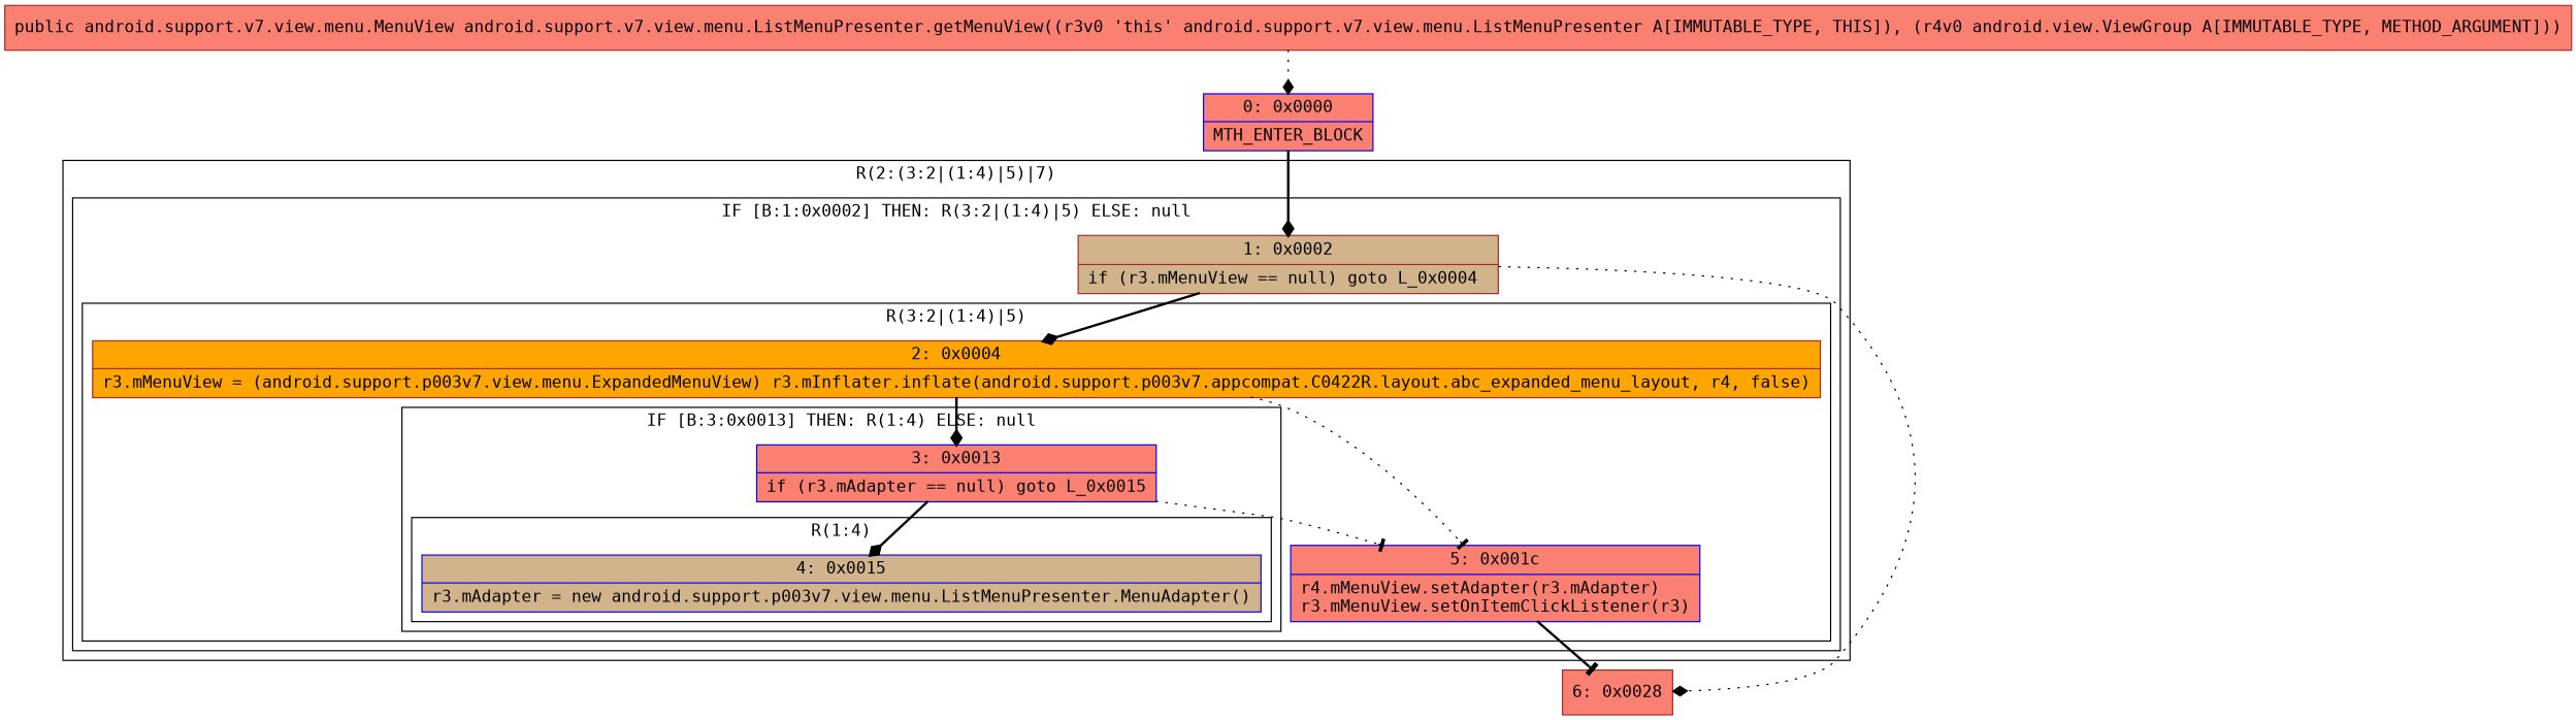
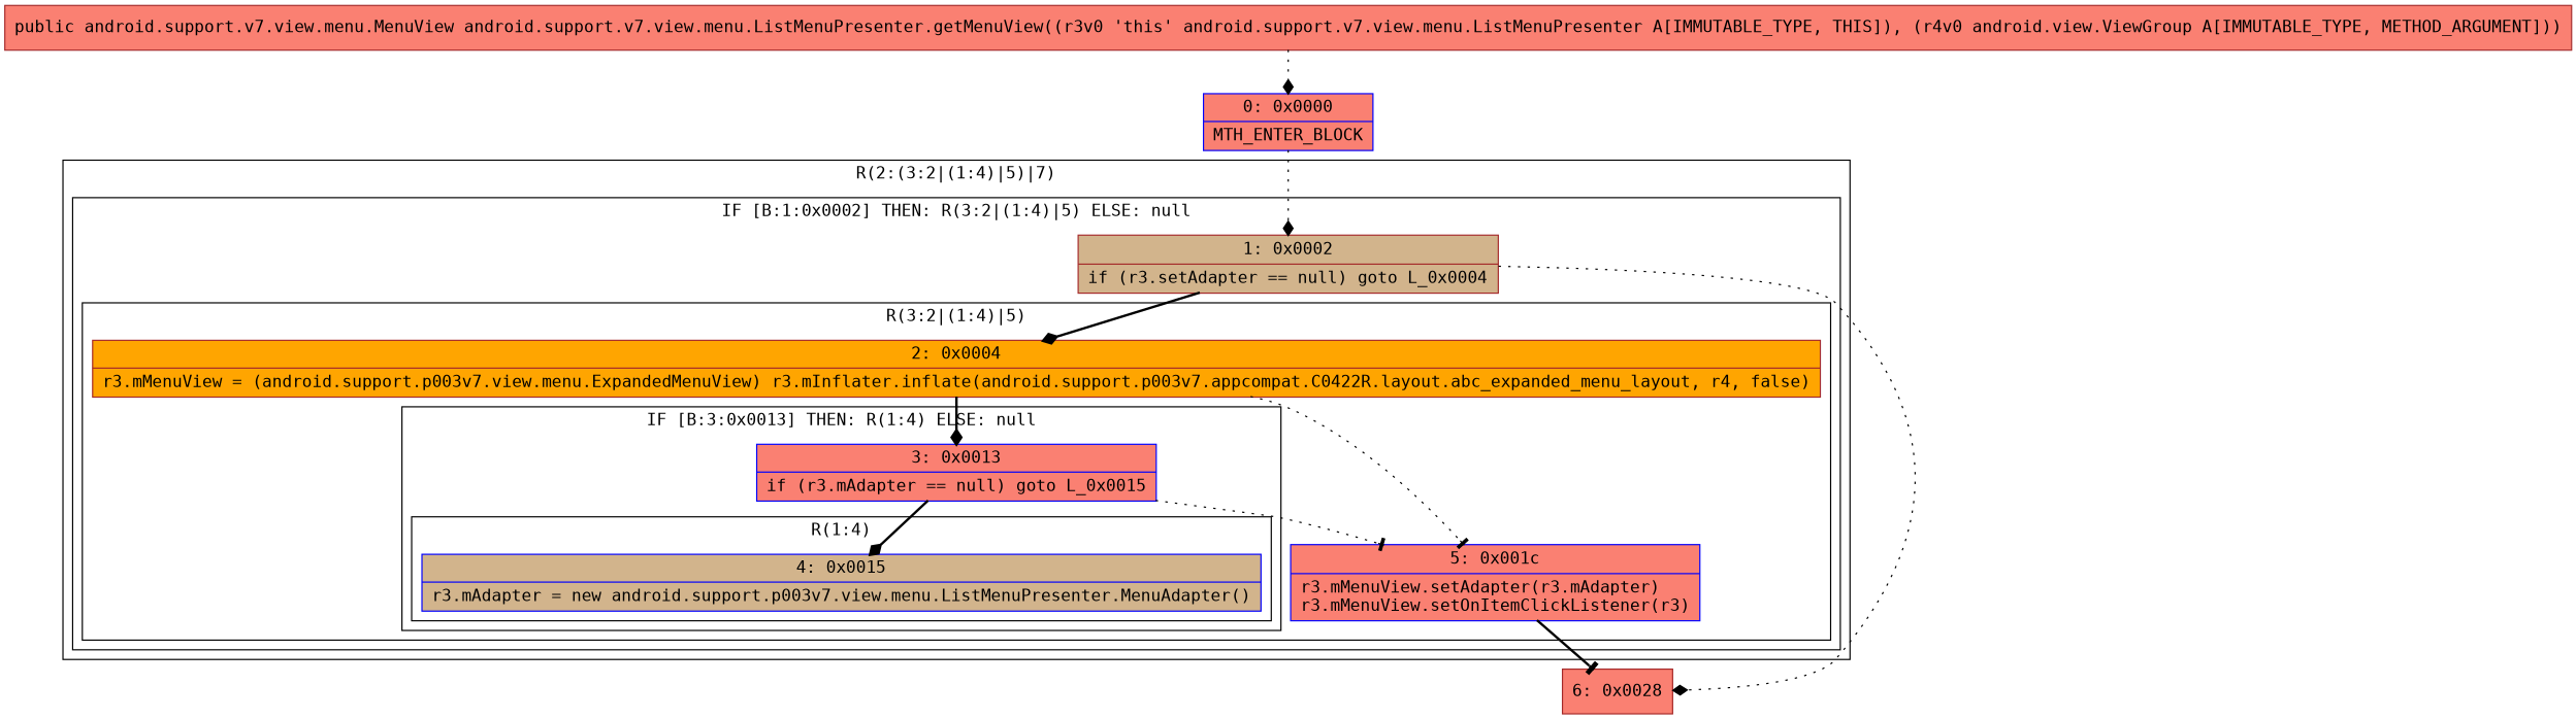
  digraph {
    fontname="DejaVu Sans Mono"
    node [color=blue fillcolor=salmon fontname="DejaVu Sans Mono" shape=record style=filled]
    edge [arrowhead=diamond fontname="DejaVu Sans Mono" style=bold]
    n1 [fillcolor=tan label="{4\:\ 0x0015|r3.mAdapter = new android.support.p003v7.view.menu.ListMenuPresenter.MenuAdapter()\l}"]
    n2 [label="{3\:\ 0x0013|if (r3.mAdapter == null) goto L_0x0015\l}"]
    n3 [color=brown fillcolor=orange label="{2\:\ 0x0004|r3.mMenuView = (android.support.p003v7.view.menu.ExpandedMenuView) r3.mInflater.inflate(android.support.p003v7.appcompat.C0422R.layout.abc_expanded_menu_layout, r4, false)\l}"]
-   n4 [label="{5\:\ 0x001c|r4.mMenuView.setAdapter(r3.mAdapter)\lr3.mMenuView.setOnItemClickListener(r3)\l}"]
-   n5 [color=brown fillcolor=tan label="{1\:\ 0x0002|if (r3.mMenuView == null) goto L_0x0004\l}"]
+   n4 [label="{5\:\ 0x001c|r3.mMenuView.setAdapter(r3.mAdapter)\lr3.mMenuView.setOnItemClickListener(r3)\l}"]
+   n5 [color=brown fillcolor=tan label="{1\:\ 0x0002|if (r3.setAdapter == null) goto L_0x0004\l}"]
    n6 [color=brown label="{6\:\ 0x0028}"]
    n7 [label="{0\:\ 0x0000|MTH_ENTER_BLOCK\l}"]
    n8 [color=brown label="{public android.support.v7.view.menu.MenuView android.support.v7.view.menu.ListMenuPresenter.getMenuView((r3v0 'this' android.support.v7.view.menu.ListMenuPresenter A[IMMUTABLE_TYPE, THIS]), (r4v0 android.view.ViewGroup A[IMMUTABLE_TYPE, METHOD_ARGUMENT])) }"]
    subgraph cluster_1 {
      label="R(2:(3:2|(1:4)|5)|7)"
      subgraph cluster_2 {
        label="IF [B:1:0x0002] THEN: R(3:2|(1:4)|5) ELSE: null"
        n5
        subgraph cluster_3 {
          label="R(3:2|(1:4)|5)"
          n3
          n4
          subgraph cluster_4 {
            label="IF [B:3:0x0013] THEN: R(1:4) ELSE: null"
            n2
            subgraph cluster_5 {
              label="R(1:4)"
              n1
            }
          }
        }
      }
    }
    n2 -> n1
    n2 -> n4 [arrowhead=tee style=dotted]
    n3 -> n2
    n3 -> n4 [arrowhead=tee style=dotted]
    n4 -> n6 [arrowhead=tee]
    n5 -> n3
    n5 -> n6 [style=dotted]
-   n7 -> n5
+   n7 -> n5 [style=dotted]
    n8 -> n7 [style=dotted]
  }
